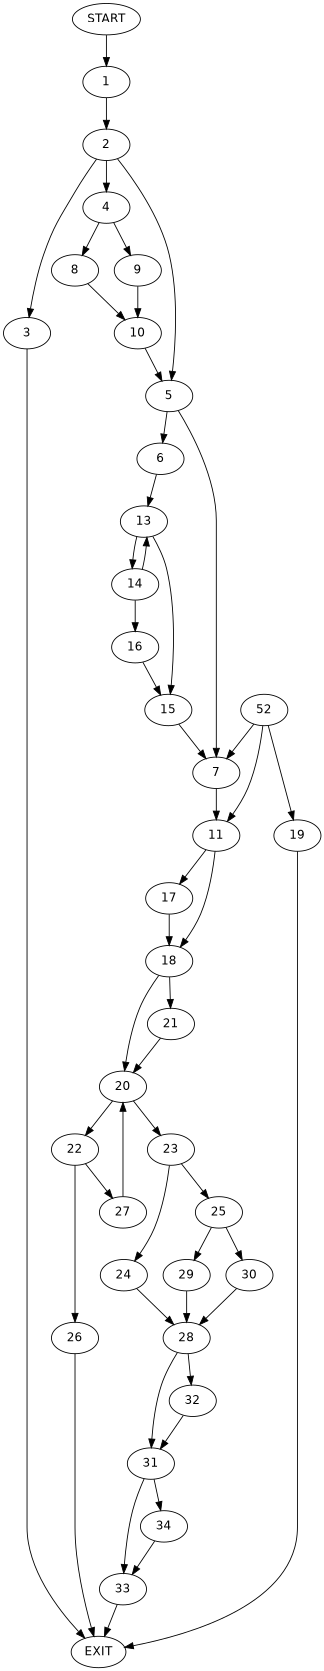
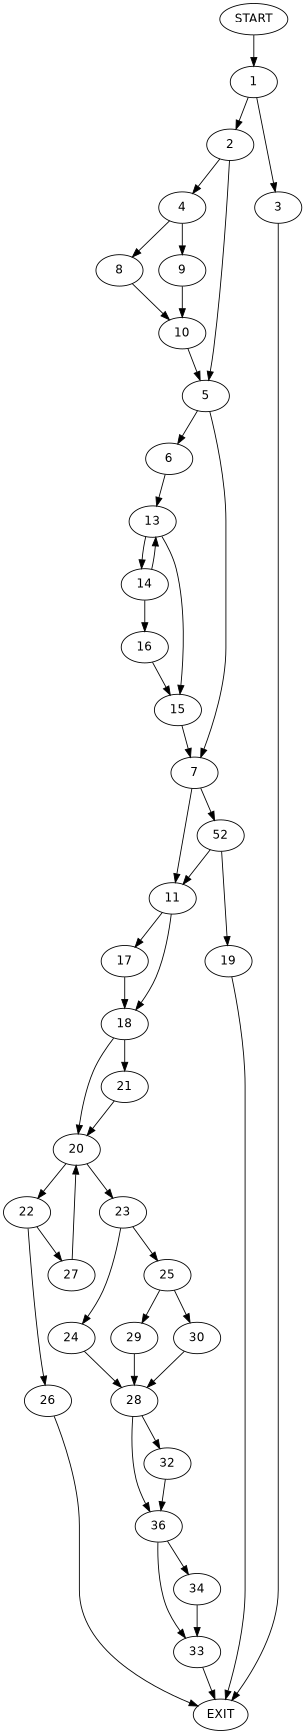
  digraph {
    fontname="DejaVu Sans"
    node [fontname="DejaVu Sans"]
    edge [fontname="DejaVu Sans"]
    n1 [label=START]
    1
    2
    3
    n5 [label=EXIT]
    4
    5
    8
    9
    6
    7
    10
    13
    11
    n15 [label=52]
    14
    15
    17
    18
    19
    20
    21
    16
    22
    23
    26
    27
    24
    25
    28
    29
    30
-   31
+   31 [label=36]
    32
    33
    34
    n1 -> 1
    1 -> 2
-   2 -> 3
+   1 -> 3
    2 -> 4
    2 -> 5
    3 -> n5
    4 -> 8
    4 -> 9
    5 -> 6
    5 -> 7
    8 -> 10
    9 -> 10
    6 -> 13
    7 -> 11
-   n15 -> 7
+   7 -> n15
    10 -> 5
    13 -> 14
    13 -> 15
    11 -> 17
    11 -> 18
    n15 -> 11
    n15 -> 19
    14 -> 13
    14 -> 16
    15 -> 7
    17 -> 18
    18 -> 20
    18 -> 21
    19 -> n5
    20 -> 22
    20 -> 23
    21 -> 20
    16 -> 15
    22 -> 26
    22 -> 27
    23 -> 24
    23 -> 25
    26 -> n5
    27 -> 20
    24 -> 28
    25 -> 29
    25 -> 30
    28 -> 31
    28 -> 32
    29 -> 28
    30 -> 28
    31 -> 33
    31 -> 34
    32 -> 31
    33 -> n5
    34 -> 33
  }
